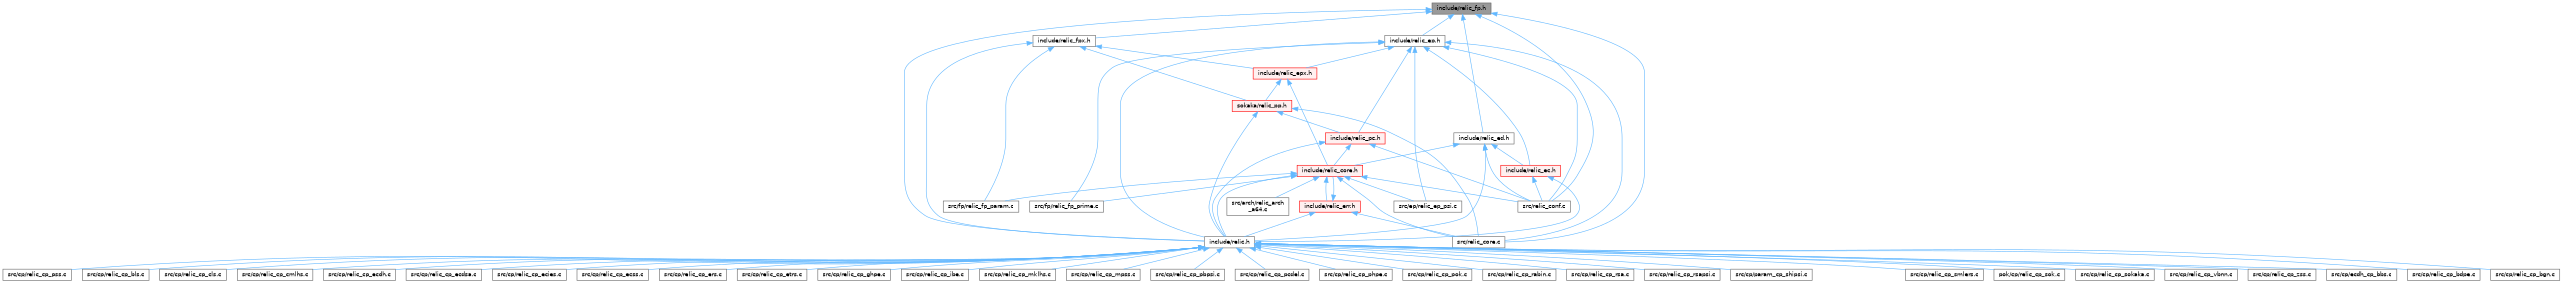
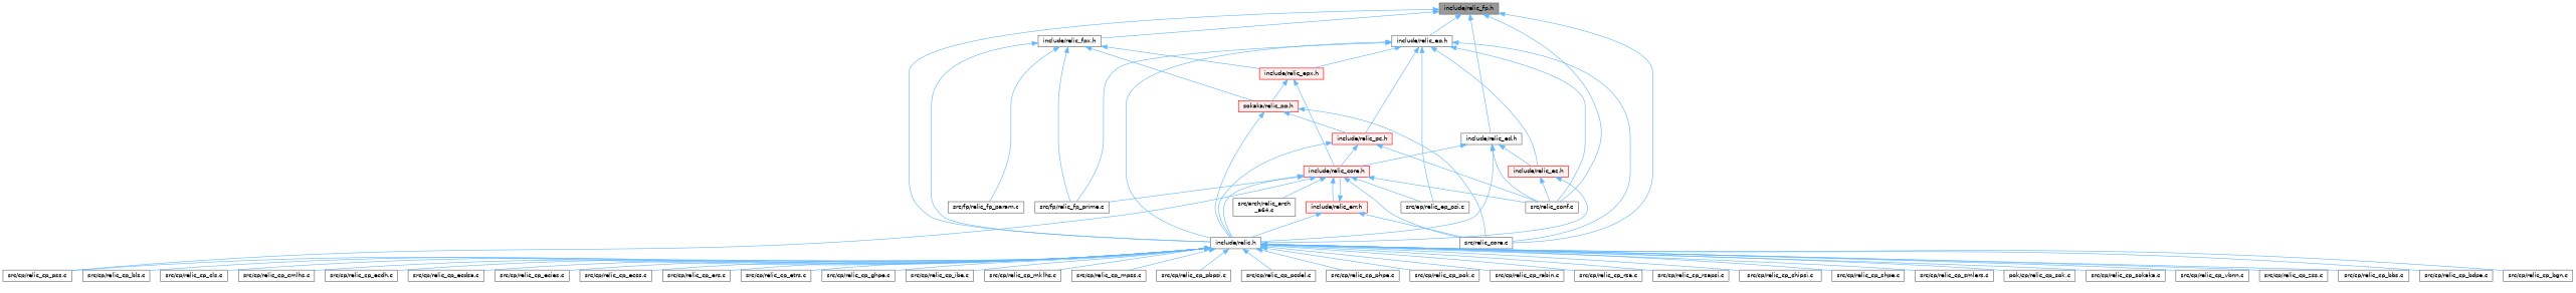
  digraph {
    node [color=grey40 fillcolor=white fontname=Helvetica fontsize=10 shape=box style=filled]
    edge [color=steelblue1 dir=back fontname=Helvetica fontsize=10 labelfontname=Helvetica labelfontsize=10 style=solid]
    n1 [color=gray40 fillcolor=grey60 fontcolor=black height=0.2 label="include/relic_fp.h" width=0.4]
    n2 [height=0.2 label="include/relic.h" width=0.4]
    n3 [height=0.2 label="include/relic_ed.h" width=0.4]
    n4 [height=0.2 label="src/relic_core.c" width=0.4]
    n5 [height=0.2 label="src/relic_conf.c" width=0.4]
    n6 [height=0.2 label="include/relic_ep.h" width=0.4]
    n7 [height=0.2 label="include/relic_fpx.h" width=0.4]
-   n8 [height=0.2 label="src/cp/ecdh_cp_bbs.c" width=0.4]
+   n8 [height=0.2 label="src/cp/relic_cp_bbs.c" width=0.4]
    n9 [height=0.2 label="src/cp/relic_cp_bdpe.c" width=0.4]
    n10 [height=0.2 label="src/cp/relic_cp_bgn.c" width=0.4]
    n11 [height=0.2 label="src/cp/relic_cp_bls.c" width=0.4]
    n12 [height=0.2 label="src/cp/relic_cp_cls.c" width=0.4]
    n13 [height=0.2 label="src/cp/relic_cp_cmlhs.c" width=0.4]
    n14 [height=0.2 label="src/cp/relic_cp_ecdh.c" width=0.4]
    n15 [height=0.2 label="src/cp/relic_cp_ecdsa.c" width=0.4]
    n16 [height=0.2 label="src/cp/relic_cp_ecies.c" width=0.4]
    n17 [height=0.2 label="src/cp/relic_cp_ecss.c" width=0.4]
    n18 [height=0.2 label="src/cp/relic_cp_ers.c" width=0.4]
    n19 [height=0.2 label="src/cp/relic_cp_etrs.c" width=0.4]
    n20 [height=0.2 label="src/cp/relic_cp_ghpe.c" width=0.4]
    n21 [height=0.2 label="src/cp/relic_cp_ibe.c" width=0.4]
    n22 [height=0.2 label="src/cp/relic_cp_mklhs.c" width=0.4]
    n23 [height=0.2 label="src/cp/relic_cp_mpss.c" width=0.4]
    n24 [height=0.2 label="src/cp/relic_cp_pbpsi.c" width=0.4]
    n25 [height=0.2 label="src/cp/relic_cp_pcdel.c" width=0.4]
    n26 [height=0.2 label="src/cp/relic_cp_phpe.c" width=0.4]
    n27 [height=0.2 label="src/cp/relic_cp_pok.c" width=0.4]
    n28 [height=0.2 label="src/cp/relic_cp_pss.c" width=0.4]
    n29 [height=0.2 label="src/cp/relic_cp_rabin.c" width=0.4]
    n30 [height=0.2 label="src/cp/relic_cp_rsa.c" width=0.4]
    n31 [height=0.2 label="src/cp/relic_cp_rsapsi.c" width=0.4]
-   n32 [height=0.2 label="src/cp/param_cp_shipsi.c" width=0.4]
+   n32 [height=0.2 label="src/cp/relic_cp_shipsi.c" width=0.4]
+   n33 [height=0.2 label="src/cp/relic_cp_shpe.c" width=0.4]
    n34 [height=0.2 label="src/cp/relic_cp_smlers.c" width=0.4]
    n35 [height=0.2 label="pok/cp/relic_cp_sok.c" width=0.4]
    n36 [height=0.2 label="src/cp/relic_cp_sokaka.c" width=0.4]
    n37 [height=0.2 label="src/cp/relic_cp_vbnn.c" width=0.4]
    n38 [height=0.2 label="src/cp/relic_cp_zss.c" width=0.4]
    n39 [color=red fillcolor="#FFF0F0" height=0.2 label="include/relic_core.h" width=0.4]
    n40 [color=red fillcolor="#FFF0F0" height=0.2 label="include/relic_ec.h" width=0.4]
    n41 [height=0.2 label="src/ep/relic_ep_psi.c" width=0.4]
    n42 [height=0.2 label="src/fp/relic_fp_prime.c" width=0.4]
    n43 [color=red fillcolor="#FFF0F0" height=0.2 label="include/relic_epx.h" width=0.4]
    n44 [color=red fillcolor="#FFF0F0" height=0.2 label="include/relic_pc.h" width=0.4]
    n45 [height=0.2 label="src/fp/relic_fp_param.c" width=0.4]
    n46 [color=red fillcolor="#FFF0F0" height=0.2 label="sokaka/relic_pp.h" width=0.4]
    n47 [color=red fillcolor="#FFF0F0" height=0.2 label="include/relic_err.h" width=0.4]
    n48 [height=0.2 label="src/arch/relic_arch\l_a64.c" width=0.4]
    n1 -> n2
    n1 -> n3
    n1 -> n4
    n1 -> n5
    n1 -> n6
    n1 -> n7
    n2 -> n8
    n2 -> n9
    n2 -> n10
    n2 -> n11
    n2 -> n12
    n2 -> n13
    n2 -> n14
    n2 -> n15
    n2 -> n16
    n2 -> n17
    n2 -> n18
    n2 -> n19
    n2 -> n20
    n2 -> n21
    n2 -> n22
    n2 -> n23
    n2 -> n24
    n2 -> n25
    n2 -> n26
    n2 -> n27
    n2 -> n28
    n2 -> n29
    n2 -> n30
    n2 -> n31
    n2 -> n32
+   n2 -> n33
    n2 -> n34
    n2 -> n35
    n2 -> n36
    n2 -> n37
    n2 -> n38
    n3 -> n2
    n3 -> n5
    n3 -> n39
    n3 -> n40
    n6 -> n2
    n6 -> n4
    n6 -> n5
    n6 -> n40
    n6 -> n41
    n6 -> n42
    n6 -> n43
    n6 -> n44
    n7 -> n2
+   n7 -> n42
    n7 -> n43
    n7 -> n45
    n7 -> n46
    n39 -> n2
    n39 -> n4
    n39 -> n5
    n39 -> n41
    n39 -> n42
-   n39 -> n45
+   n39 -> n28
    n39 -> n47
    n39 -> n48
    n40 -> n2
    n40 -> n5
    n43 -> n39
    n43 -> n46
    n44 -> n2
    n44 -> n5
    n44 -> n39
    n46 -> n2
    n46 -> n4
    n46 -> n44
    n47 -> n2
    n47 -> n4
    n47 -> n39
  }
